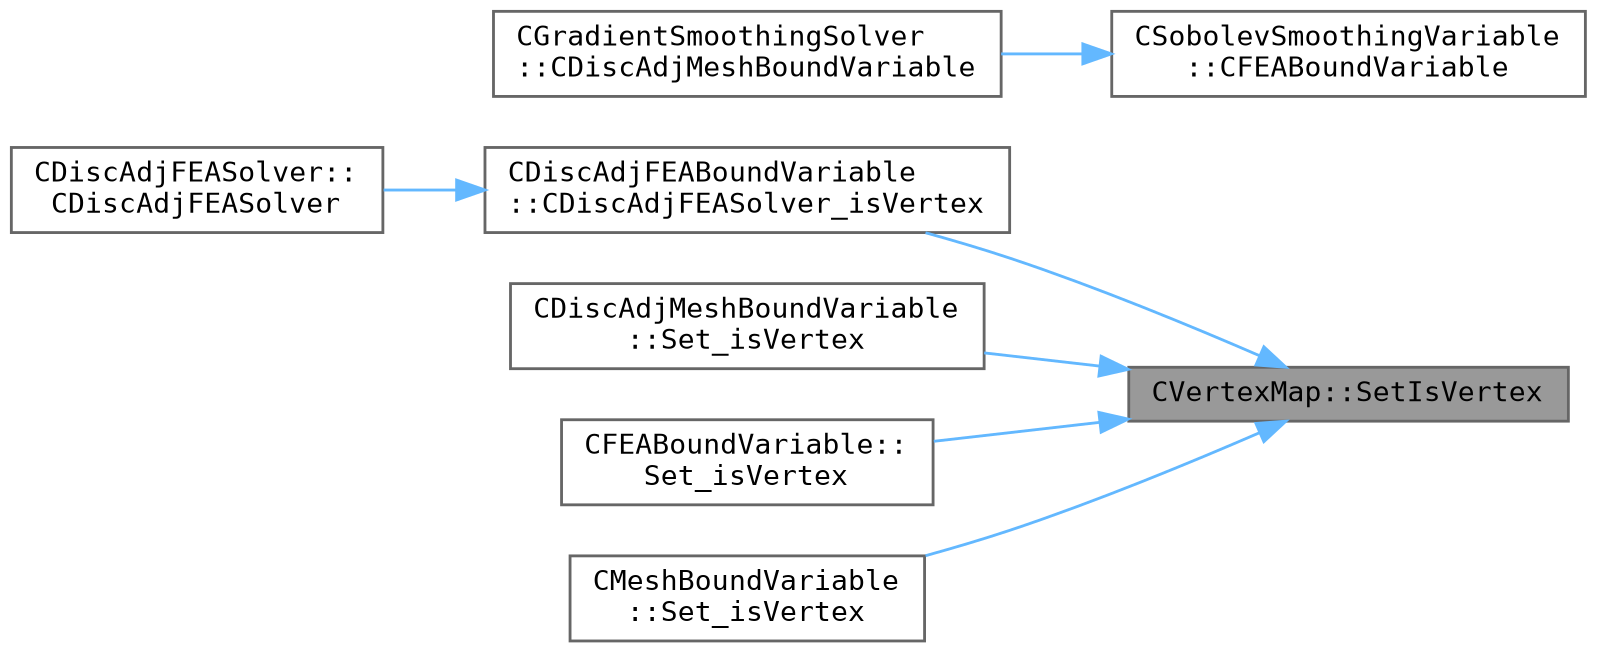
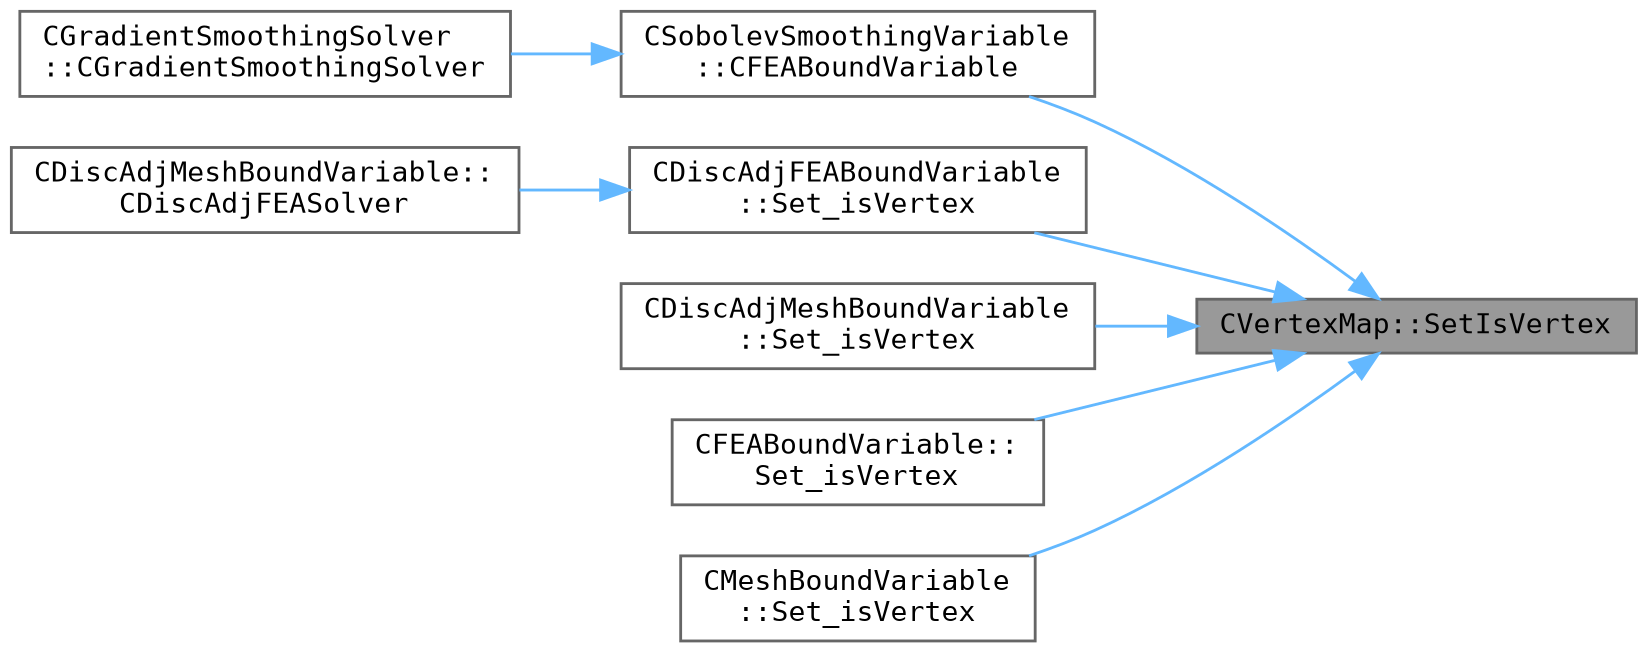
  digraph {
    fontname="DejaVu Sans Mono"
    rankdir=RL
    node [color=grey40 fillcolor=white fontname="DejaVu Sans Mono" fontsize=10 shape=box style=filled]
    edge [color=steelblue1 dir=back fontname="DejaVu Sans Mono" fontsize=10 labelfontname=Helvetica labelfontsize=10 style=solid]
    n1 [color=gray40 fillcolor=grey60 fontcolor=black height=0.2 label="CVertexMap::SetIsVertex" width=0.4]
    n2 [height=0.2 label="CSobolevSmoothingVariable\l::CFEABoundVariable" width=0.4]
-   n3 [height=0.2 label="CDiscAdjFEABoundVariable\l::CDiscAdjFEASolver_isVertex" width=0.4]
+   n3 [height=0.2 label="CDiscAdjFEABoundVariable\l::Set_isVertex" width=0.4]
    n4 [height=0.2 label="CDiscAdjMeshBoundVariable\l::Set_isVertex" width=0.4]
    n5 [height=0.2 label="CFEABoundVariable::\lSet_isVertex" width=0.4]
    n6 [height=0.2 label="CMeshBoundVariable\l::Set_isVertex" width=0.4]
-   n7 [height=0.2 label="CGradientSmoothingSolver\l::CDiscAdjMeshBoundVariable" width=0.4]
-   n8 [height=0.2 label="CDiscAdjFEASolver::\lCDiscAdjFEASolver" width=0.4]
+   n7 [height=0.2 label="CGradientSmoothingSolver\l::CGradientSmoothingSolver" width=0.4]
+   n8 [height=0.2 label="CDiscAdjMeshBoundVariable::\lCDiscAdjFEASolver" width=0.4]
+   n1 -> n2
    n1 -> n3
    n1 -> n4
    n1 -> n5
    n1 -> n6
    n2 -> n7
    n3 -> n8
  }
